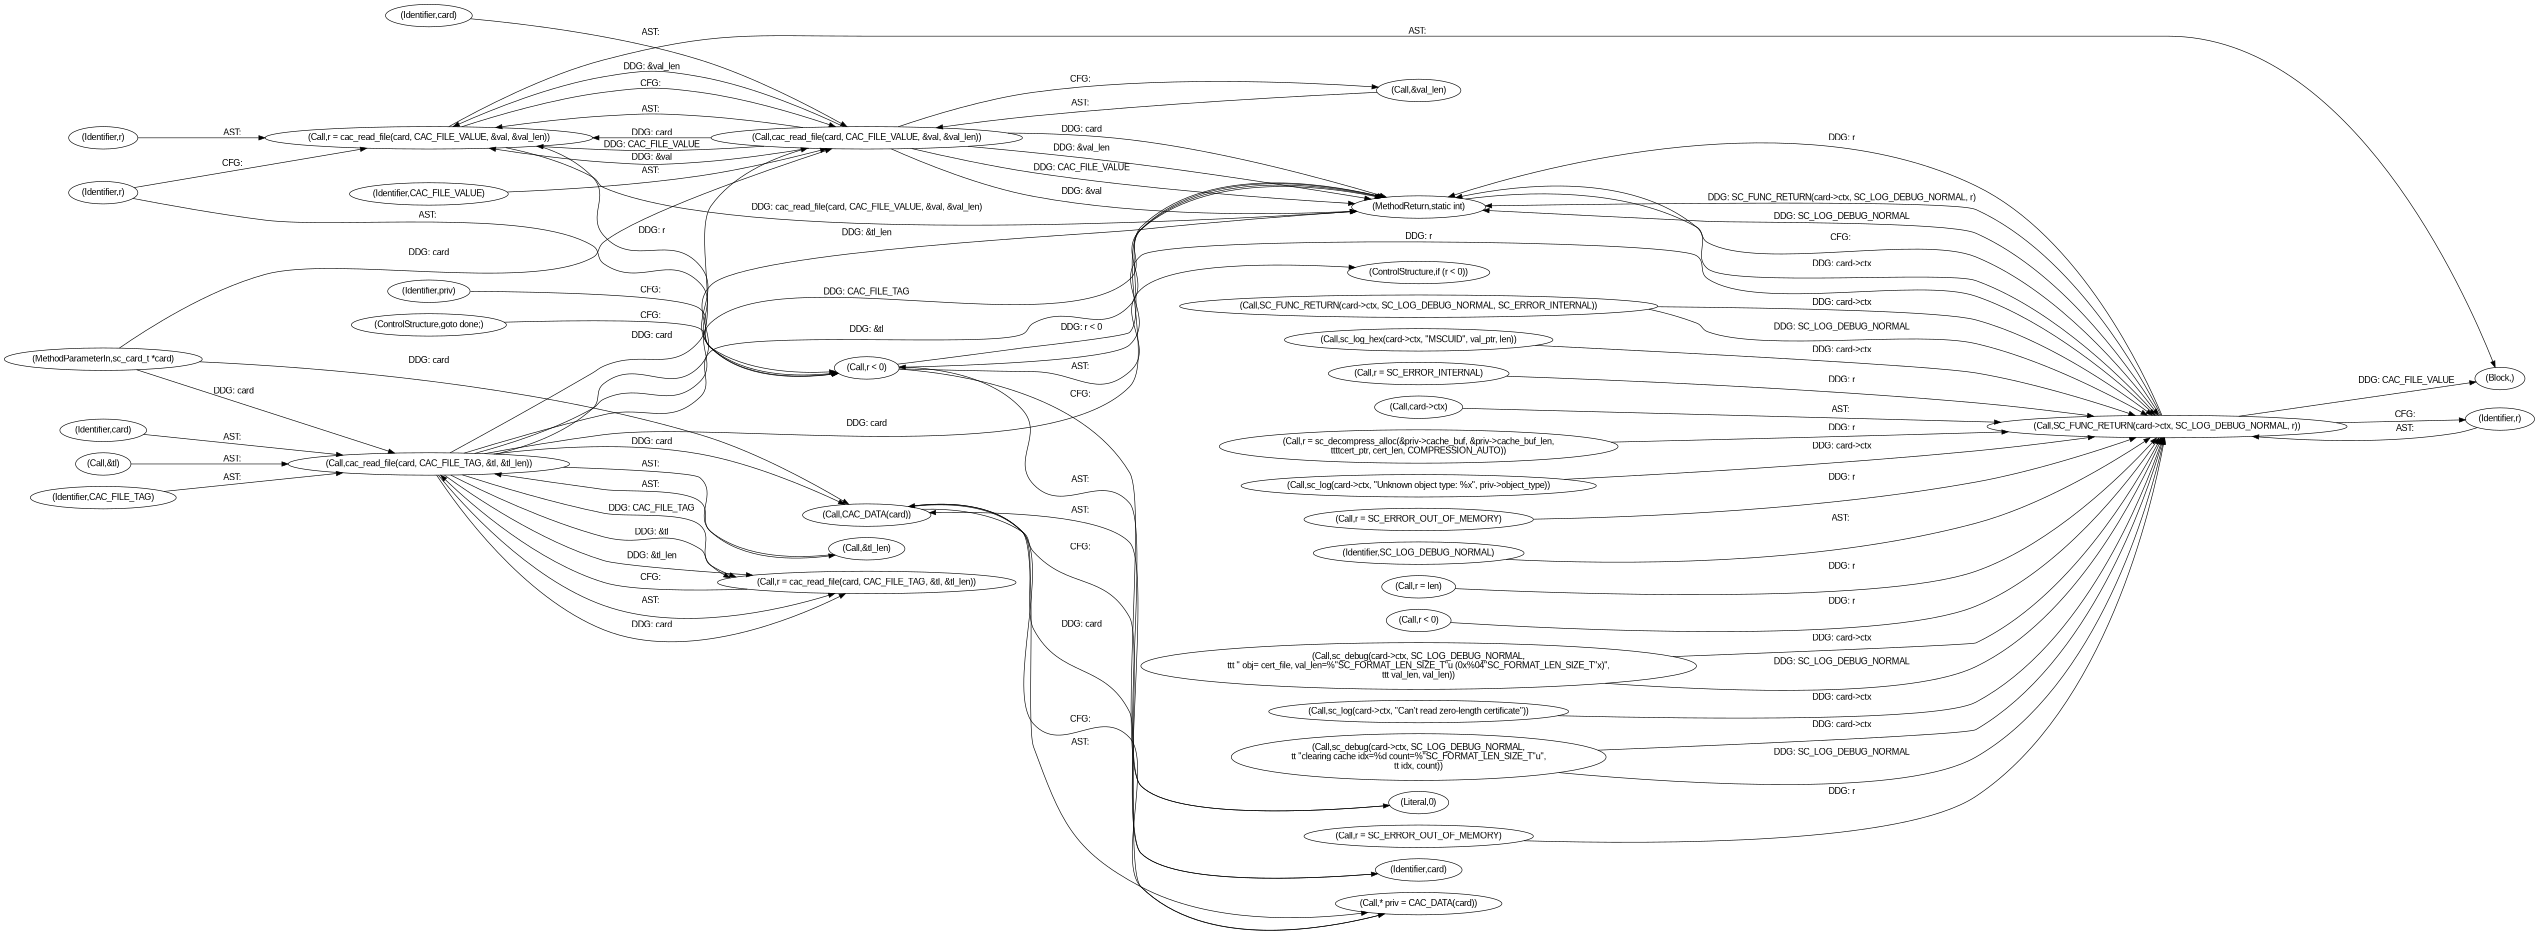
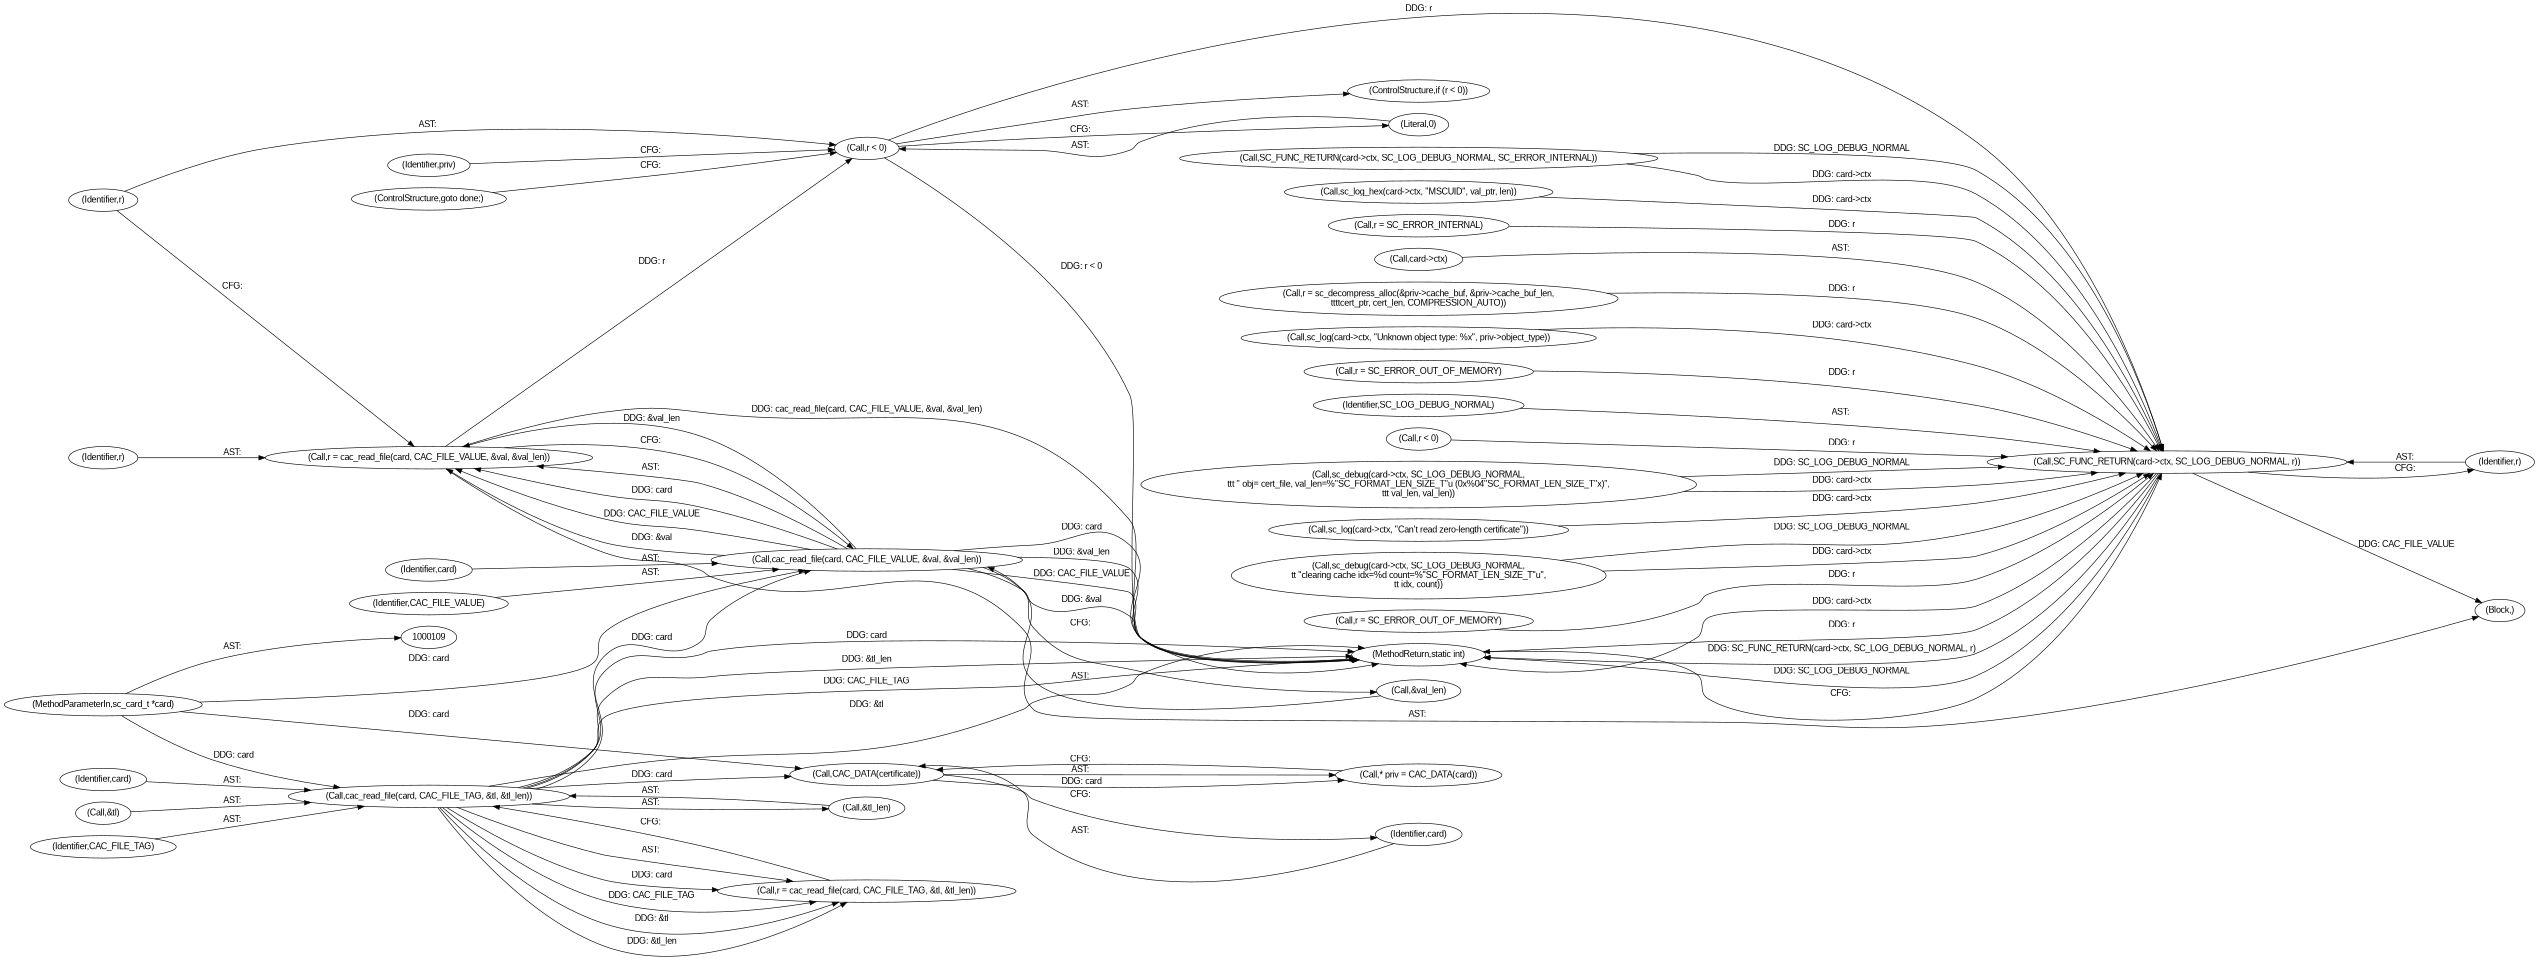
  digraph {
    fontname="Liberation Sans"
    rankdir=LR
    node [fontname="Liberation Sans"]
    edge [fontname="Liberation Sans"]
    n1 [label="(Call,r = cac_read_file(card, CAC_FILE_VALUE, &val, &val_len))"]
    n2 [label="(Call,cac_read_file(card, CAC_FILE_VALUE, &val, &val_len))"]
    n3 [label="(Call,r < 0)"]
    n4 [label="(MethodReturn,static int)"]
    n5 [label="(Block,)"]
    n6 [label="(Call,&val_len)"]
    n7 [label="(Call,SC_FUNC_RETURN(card->ctx, SC_LOG_DEBUG_NORMAL, r))"]
    n8 [label="(ControlStructure,if (r < 0))"]
    n9 [label="(Literal,0)"]
    n10 [label="(Call,cac_read_file(card, CAC_FILE_TAG, &tl, &tl_len))"]
    n11 [label="(Call,r = cac_read_file(card, CAC_FILE_TAG, &tl, &tl_len))"]
    n12 [label="(Call,&tl_len)"]
-   n13 [label="(Call,CAC_DATA(card))"]
+   n13 [label="(Call,CAC_DATA(certificate))"]
    n14 [label="(Call,* priv = CAC_DATA(card))"]
    n15 [label="(Identifier,card)"]
    n16 [label="(MethodParameterIn,sc_card_t *card)"]
+   1000109
    n18 [label="(Identifier,r)"]
    n19 [label="(Identifier,card)"]
    n20 [label="(Call,SC_FUNC_RETURN(card->ctx, SC_LOG_DEBUG_NORMAL, SC_ERROR_INTERNAL))"]
    n21 [label="(Call,sc_log_hex(card->ctx, \"MSCUID\", val_ptr, len))"]
    n22 [label="(Call,r = SC_ERROR_INTERNAL)"]
    n23 [label="(Call,card->ctx)"]
    n24 [label="(Call,r = sc_decompress_alloc(&priv->cache_buf, &priv->cache_buf_len,\n\t\t\t\tcert_ptr, cert_len, COMPRESSION_AUTO))"]
    n25 [label="(Call,sc_log(card->ctx, \"Unknown object type: %x\", priv->object_type))"]
    n26 [label="(Identifier,r)"]
    n27 [label="(Call,r = SC_ERROR_OUT_OF_MEMORY)"]
    n28 [label="(Identifier,SC_LOG_DEBUG_NORMAL)"]
-   n29 [label="(Call,r = len)"]
    n30 [label="(Identifier,priv)"]
    n31 [label="(Identifier,r)"]
    n32 [label="(Identifier,CAC_FILE_VALUE)"]
    n33 [label="(Call,r < 0)"]
    n34 [label="(Call,sc_debug(card->ctx, SC_LOG_DEBUG_NORMAL,\n\t\t\t \" obj= cert_file, val_len=%\"SC_FORMAT_LEN_SIZE_T\"u (0x%04\"SC_FORMAT_LEN_SIZE_T\"x)\",\n\t\t\t val_len, val_len))"]
    n35 [label="(Identifier,card)"]
    n36 [label="(Call,sc_log(card->ctx, \"Can't read zero-length certificate\"))"]
    n37 [label="(Call,sc_debug(card->ctx, SC_LOG_DEBUG_NORMAL,\n\t\t \"clearing cache idx=%d count=%\"SC_FORMAT_LEN_SIZE_T\"u\",\n\t\t idx, count))"]
    n38 [label="(ControlStructure,goto done;)"]
    n39 [label="(Call,r = SC_ERROR_OUT_OF_MEMORY)"]
    n40 [label="(Call,&tl)"]
    n41 [label="(Identifier,CAC_FILE_TAG)"]
    n1 -> n2 [label="CFG: "]
    n1 -> n3 [label="DDG: r"]
    n1 -> n4 [label="DDG: cac_read_file(card, CAC_FILE_VALUE, &val, &val_len)"]
    n1 -> n5 [label="AST: "]
    n2 -> n1 [label="AST: "]
    n2 -> n1 [label="DDG: card"]
    n2 -> n1 [label="DDG: CAC_FILE_VALUE"]
    n2 -> n1 [label="DDG: &val"]
    n2 -> n1 [label="DDG: &val_len"]
    n2 -> n4 [label="DDG: CAC_FILE_VALUE"]
    n2 -> n4 [label="DDG: &val"]
    n2 -> n4 [label="DDG: card"]
    n2 -> n4 [label="DDG: &val_len"]
    n2 -> n6 [label="CFG: "]
    n3 -> n4 [label="DDG: r < 0"]
    n3 -> n7 [label="DDG: r"]
    n3 -> n8 [label="AST: "]
    n3 -> n9 [label="CFG: "]
    n4 -> n7 [label="CFG: "]
    n6 -> n2 [label="AST: "]
    n7 -> n4 [label="DDG: card->ctx"]
    n7 -> n4 [label="DDG: r"]
    n7 -> n4 [label="DDG: SC_FUNC_RETURN(card->ctx, SC_LOG_DEBUG_NORMAL, r)"]
    n7 -> n4 [label="DDG: SC_LOG_DEBUG_NORMAL"]
    n7 -> n5 [label="DDG: CAC_FILE_VALUE"]
    n7 -> n18 [label="CFG: "]
    n9 -> n3 [label="AST: "]
    n10 -> n2 [label="DDG: card"]
    n10 -> n4 [label="DDG: CAC_FILE_TAG"]
    n10 -> n4 [label="DDG: &tl"]
    n10 -> n4 [label="DDG: card"]
    n10 -> n4 [label="DDG: &tl_len"]
    n10 -> n11 [label="AST: "]
    n10 -> n11 [label="DDG: card"]
    n10 -> n11 [label="DDG: CAC_FILE_TAG"]
    n10 -> n11 [label="DDG: &tl"]
    n10 -> n11 [label="DDG: &tl_len"]
    n10 -> n12 [label="AST: "]
    n10 -> n13 [label="DDG: card"]
    n11 -> n10 [label="CFG: "]
    n12 -> n10 [label="AST: "]
    n13 -> n14 [label="AST: "]
    n13 -> n14 [label="DDG: card"]
    n13 -> n15 [label="CFG: "]
    n14 -> n13 [label="CFG: "]
    n15 -> n13 [label="AST: "]
    n16 -> n2 [label="DDG: card"]
    n16 -> n10 [label="DDG: card"]
    n16 -> n13 [label="DDG: card"]
+   n16 -> 1000109 [label="AST: "]
    n18 -> n7 [label="AST: "]
    n19 -> n2 [label="AST: "]
    n20 -> n7 [label="DDG: card->ctx"]
    n20 -> n7 [label="DDG: SC_LOG_DEBUG_NORMAL"]
    n21 -> n7 [label="DDG: card->ctx"]
    n22 -> n7 [label="DDG: r"]
    n23 -> n7 [label="AST: "]
    n24 -> n7 [label="DDG: r"]
    n25 -> n7 [label="DDG: card->ctx"]
    n26 -> n1 [label="CFG: "]
    n26 -> n3 [label="AST: "]
    n27 -> n7 [label="DDG: r"]
    n28 -> n7 [label="AST: "]
-   n29 -> n7 [label="DDG: r"]
    n30 -> n3 [label="CFG: "]
    n31 -> n1 [label="AST: "]
    n32 -> n2 [label="AST: "]
    n33 -> n7 [label="DDG: r"]
    n34 -> n7 [label="DDG: card->ctx"]
    n34 -> n7 [label="DDG: SC_LOG_DEBUG_NORMAL"]
    n35 -> n10 [label="AST: "]
    n36 -> n7 [label="DDG: card->ctx"]
    n37 -> n7 [label="DDG: card->ctx"]
    n37 -> n7 [label="DDG: SC_LOG_DEBUG_NORMAL"]
    n38 -> n3 [label="CFG: "]
    n39 -> n7 [label="DDG: r"]
    n40 -> n10 [label="AST: "]
    n41 -> n10 [label="AST: "]
  }
